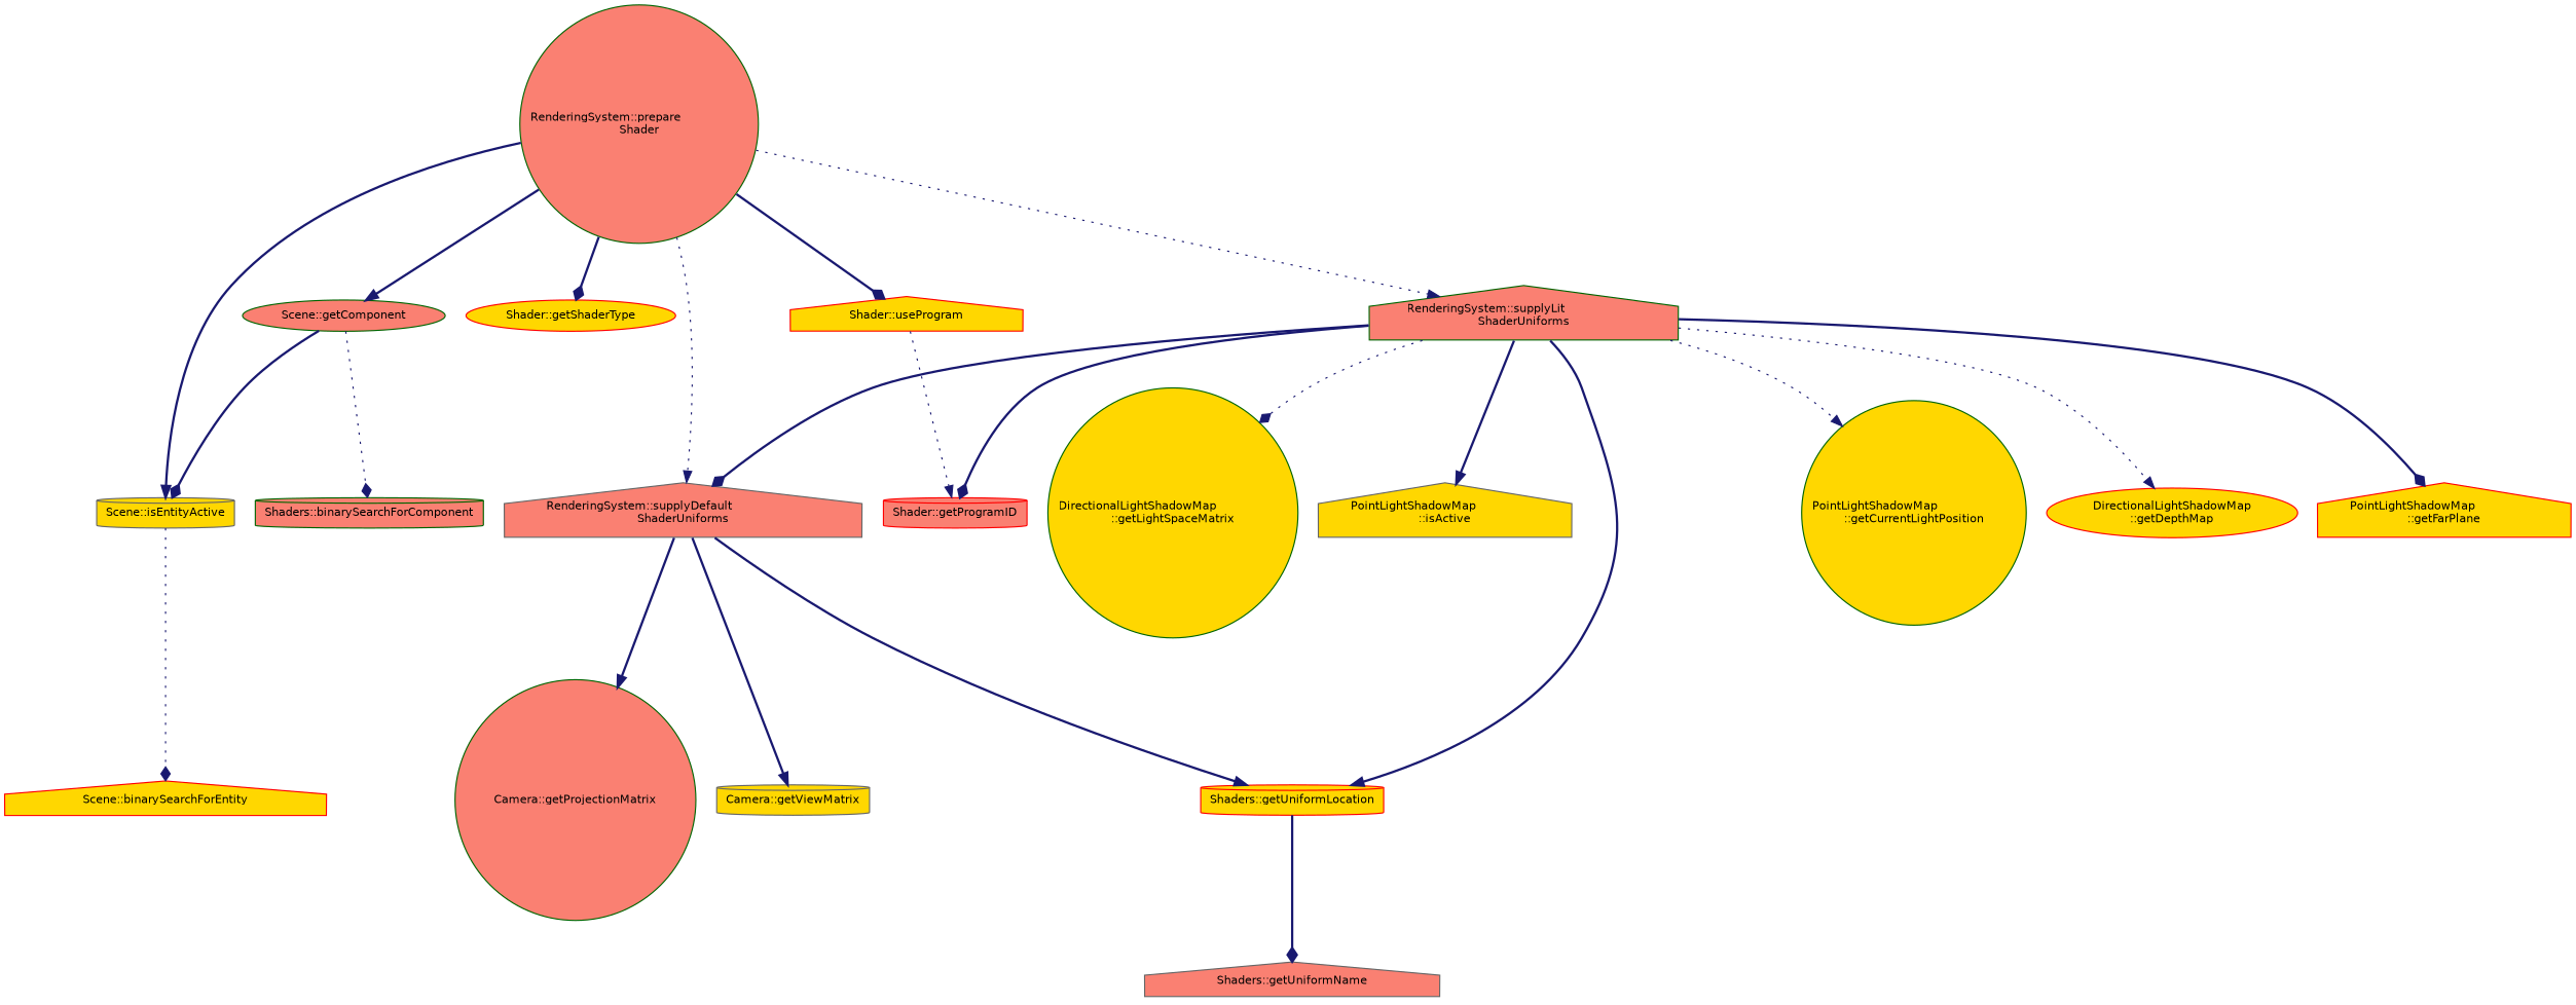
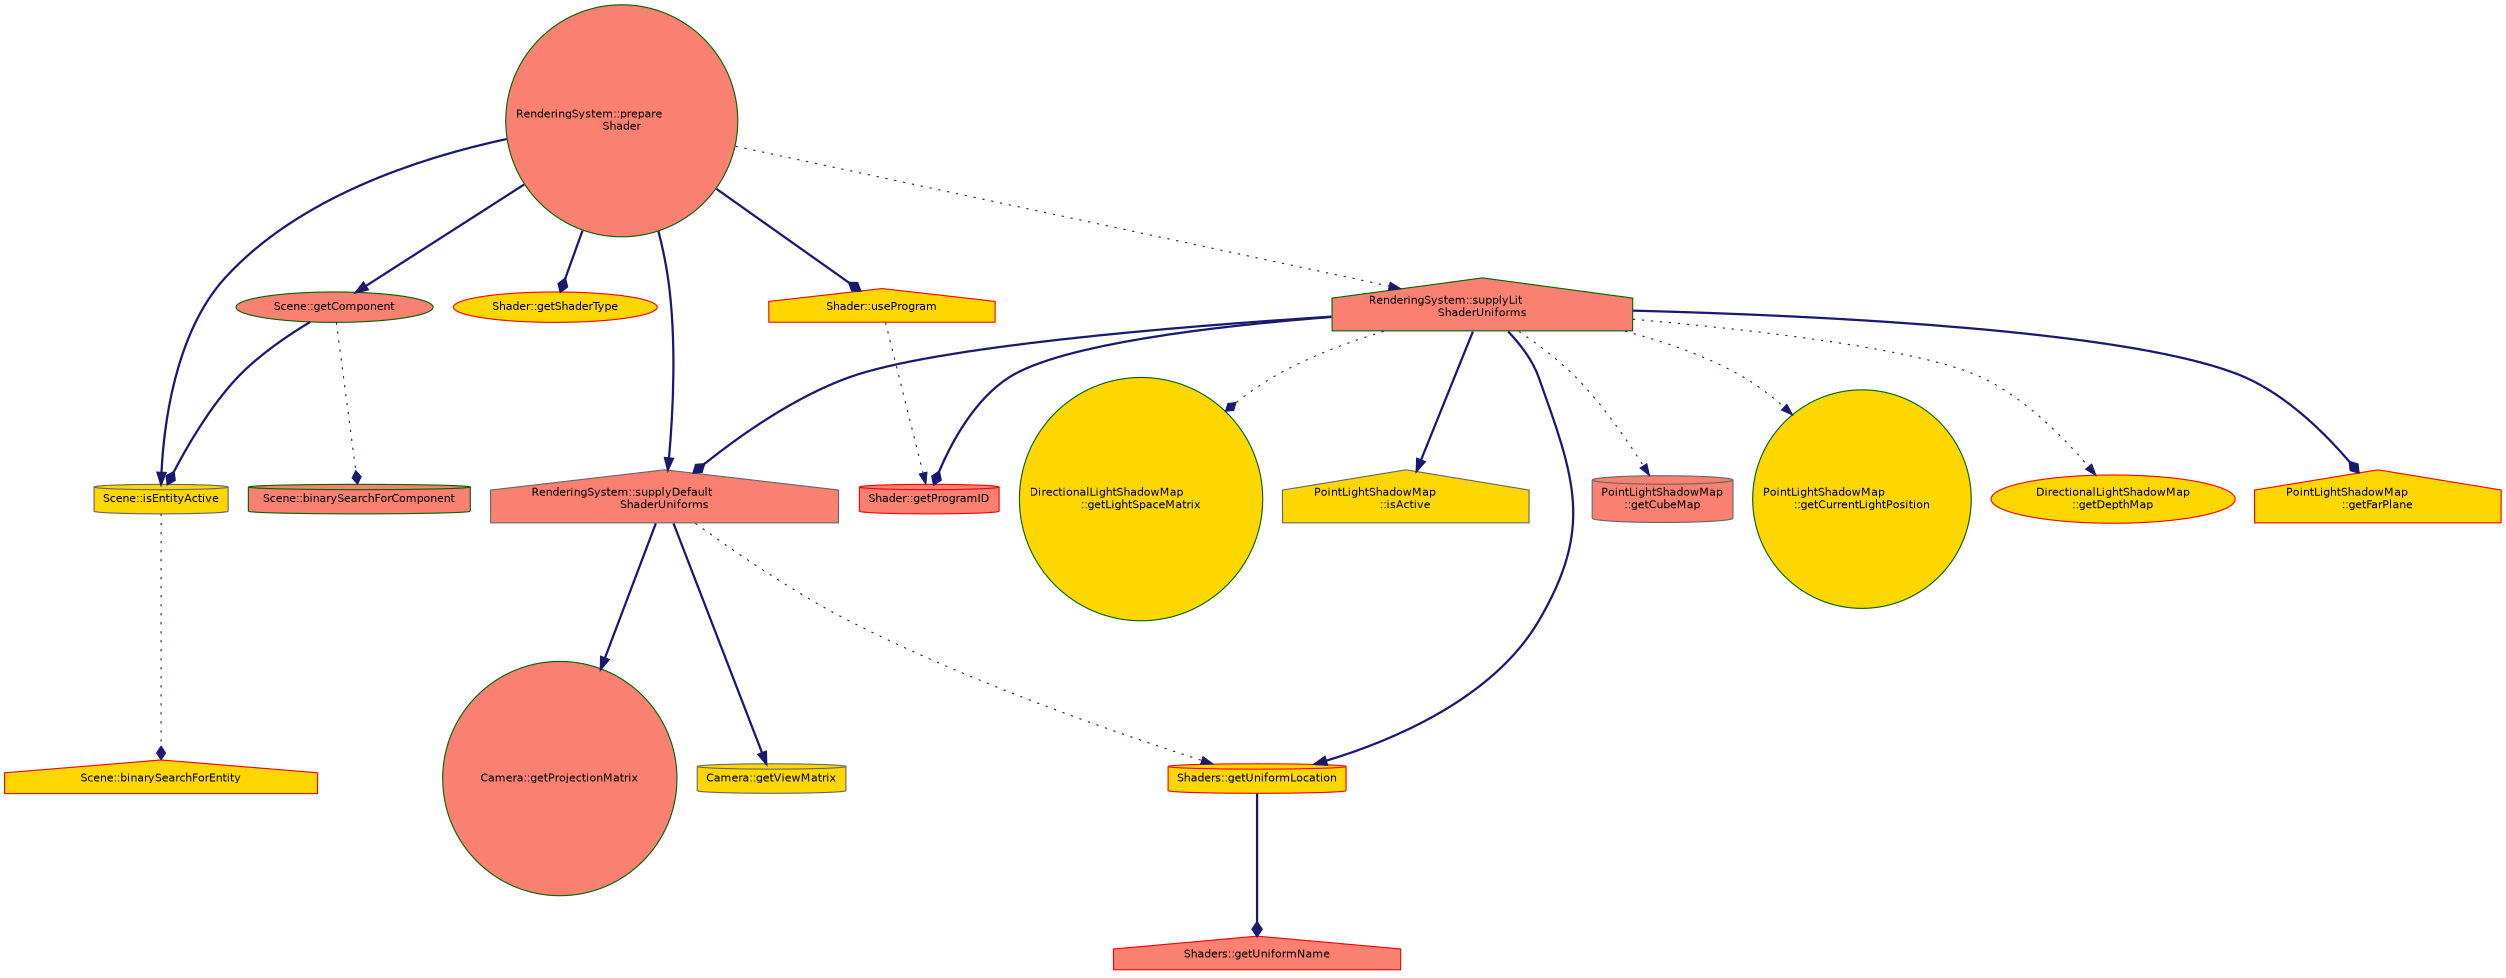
  digraph {
    rankdir=TB
    node [color=darkgreen fillcolor=gold fontname=Helvetica fontsize=10 shape=house style=filled]
    edge [arrowhead=normal color=midnightblue fontname=Helvetica fontsize=10 labelfontname=Helvetica labelfontsize=10 style=bold]
    n1 [fillcolor=salmon fontcolor=black height=0.2 label="RenderingSystem::prepare\lShader" shape=circle width=0.4]
    n2 [fillcolor=salmon height=0.2 label="Scene::getComponent" shape=ellipse width=0.4]
    n3 [color=red height=0.2 label="Shader::getShaderType" shape=ellipse width=0.4]
    n4 [color=gray40 height=0.2 label="Scene::isEntityActive" shape=cylinder width=0.4]
    n5 [color=gray40 fillcolor=salmon height=0.2 label="RenderingSystem::supplyDefault\lShaderUniforms" width=0.4]
    n6 [fillcolor=salmon height=0.2 label="RenderingSystem::supplyLit\lShaderUniforms" width=0.4]
    n7 [color=red height=0.2 label="Shader::useProgram" width=0.4]
-   n8 [fillcolor=salmon height=0.2 label="Shaders::binarySearchForComponent" shape=cylinder width=0.4]
+   n8 [fillcolor=salmon height=0.2 label="Scene::binarySearchForComponent" shape=cylinder width=0.4]
    n9 [color=red height=0.2 label="Scene::binarySearchForEntity" width=0.4]
    n10 [fillcolor=salmon height=0.2 label="Camera::getProjectionMatrix" shape=circle width=0.4]
    n11 [color=red height=0.2 label="Shaders::getUniformLocation" shape=cylinder width=0.4]
    n12 [color=gray40 height=0.2 label="Camera::getViewMatrix" shape=cylinder width=0.4]
    n13 [color=red fillcolor=salmon height=0.2 label="Shader::getProgramID" shape=cylinder width=0.4]
+   n14 [color=gray40 fillcolor=salmon height=0.2 label="PointLightShadowMap\l::getCubeMap" shape=cylinder width=0.4]
    n15 [height=0.2 label="PointLightShadowMap\l::getCurrentLightPosition" shape=circle width=0.4]
    n16 [color=red height=0.2 label="DirectionalLightShadowMap\l::getDepthMap" shape=ellipse width=0.4]
    n17 [color=red height=0.2 label="PointLightShadowMap\l::getFarPlane" width=0.4]
    n18 [height=0.2 label="DirectionalLightShadowMap\l::getLightSpaceMatrix" shape=circle width=0.4]
    n19 [color=gray40 height=0.2 label="PointLightShadowMap\l::isActive" width=0.4]
-   n20 [color=gray40 fillcolor=salmon height=0.2 label="Shaders::getUniformName" width=0.4]
+   n20 [color=red fillcolor=salmon height=0.2 label="Shaders::getUniformName" width=0.4]
    n1 -> n2
    n1 -> n3 [arrowhead=diamond]
    n1 -> n4
-   n1 -> n5 [style=dotted]
+   n1 -> n5
    n1 -> n6 [style=dotted]
    n1 -> n7 [arrowhead=diamond]
    n2 -> n4 [arrowhead=diamond]
    n2 -> n8 [arrowhead=diamond style=dotted]
    n4 -> n9 [arrowhead=diamond style=dotted]
    n5 -> n10
-   n5 -> n11
+   n5 -> n11 [style=dotted]
    n5 -> n12
    n6 -> n5 [arrowhead=diamond]
    n6 -> n11
    n6 -> n13 [arrowhead=diamond]
+   n6 -> n14 [style=dotted]
    n6 -> n15 [style=dotted]
    n6 -> n16 [style=dotted]
    n6 -> n17 [arrowhead=diamond]
    n6 -> n18 [arrowhead=diamond style=dotted]
    n6 -> n19
    n7 -> n13 [style=dotted]
    n11 -> n20 [arrowhead=diamond]
  }
